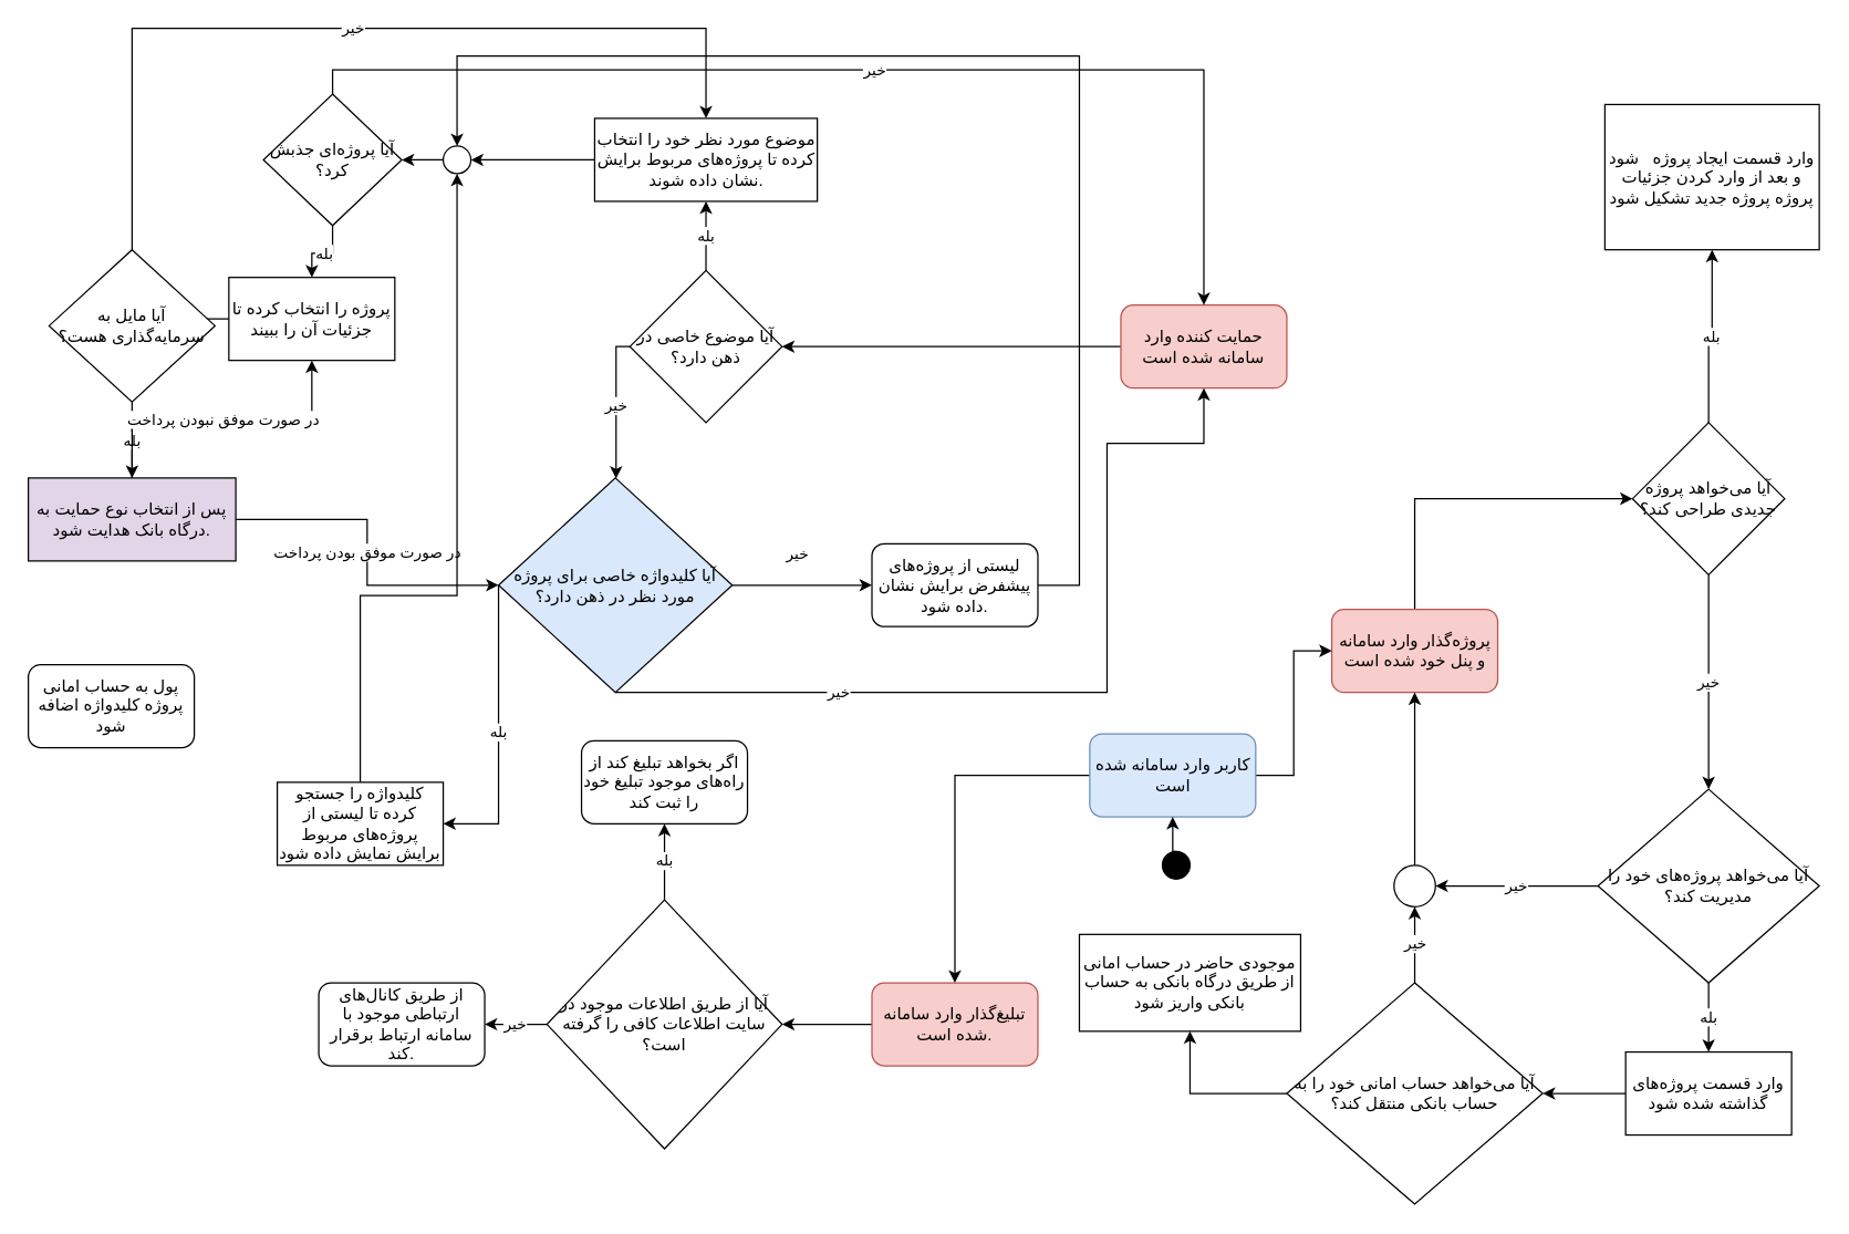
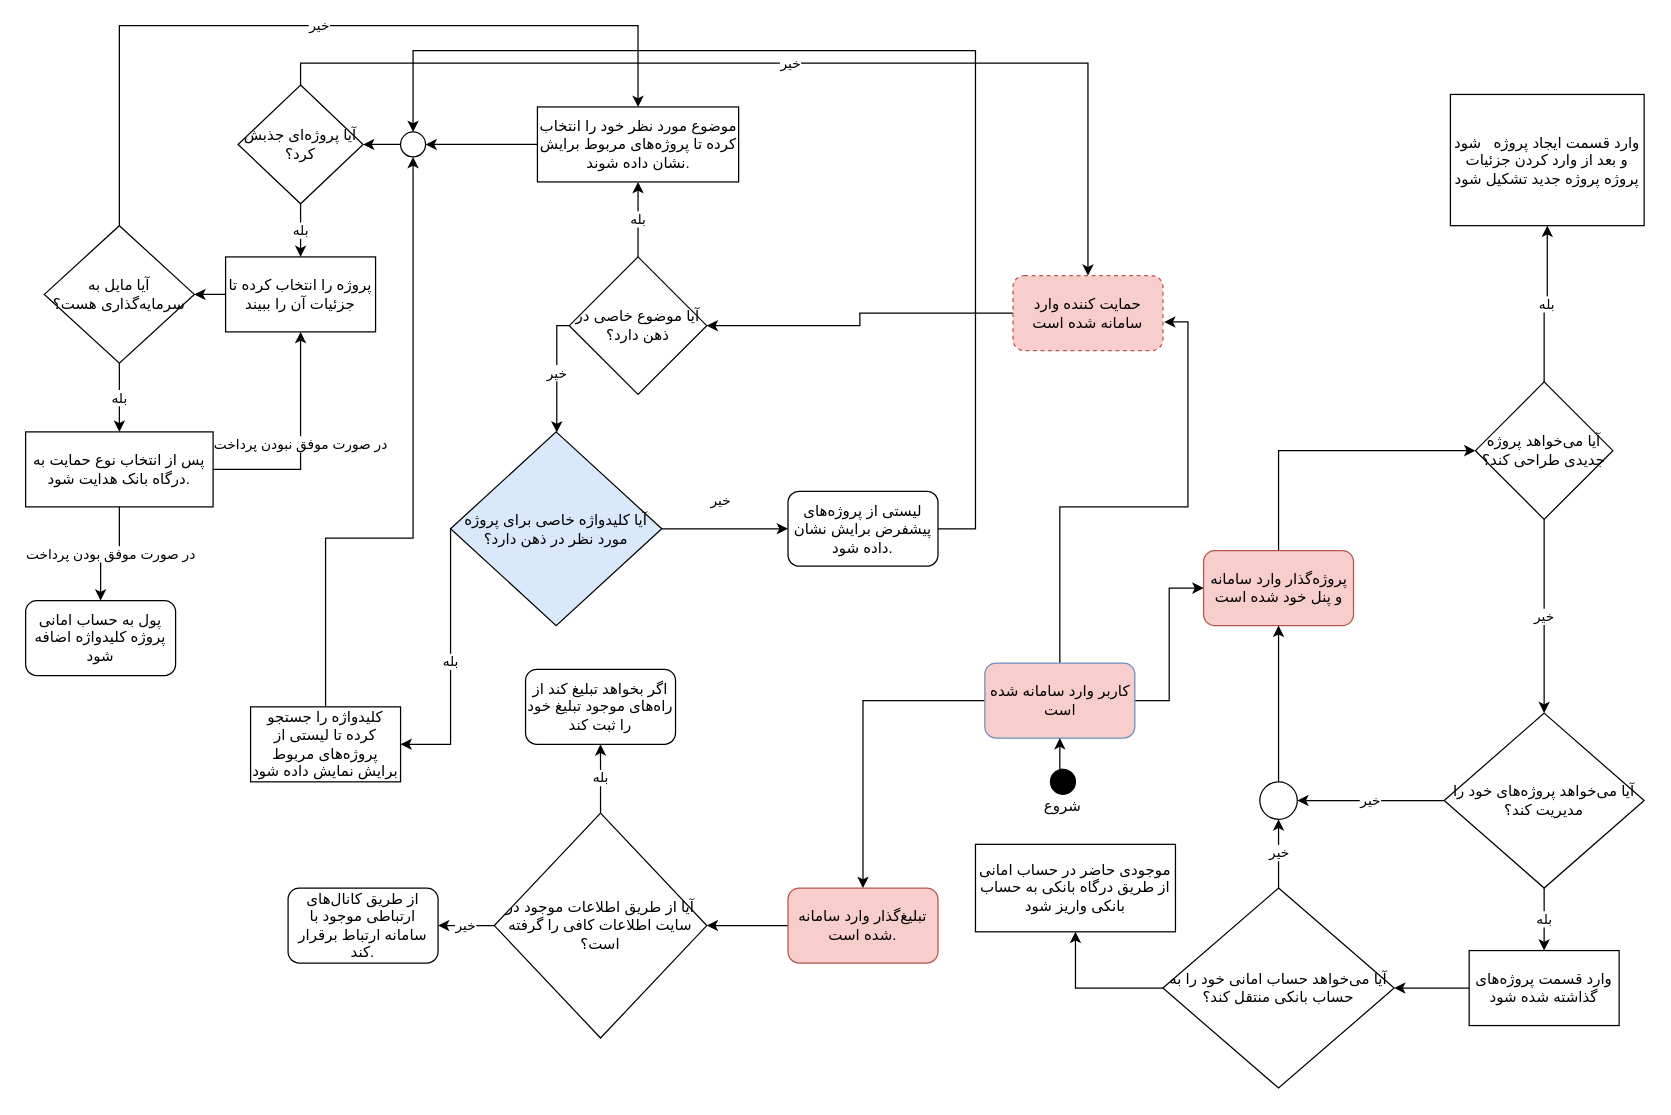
  <mxCell id="0" />
  <mxCell id="1" parent="0" />
  <mxCell id="2" style="edgeStyle=orthogonalEdgeStyle;rounded=0;orthogonalLoop=1;jettySize=auto;html=1;entryX=0;entryY=0.5;entryDx=0;entryDy=0;" parent="1" source="3" target="6" edge="1"><mxGeometry relative="1" as="geometry"><Array as="points"><mxPoint x="1023" y="360" /></Array></mxGeometry></mxCell>
  <mxCell id="3" value="پروژه‌گذار وارد سامانه و پنل خود شده است" style="rounded=1;whiteSpace=wrap;html=1;fillColor=#f8cecc;strokeColor=#b85450;" parent="1" vertex="1"><mxGeometry x="962.5" y="440" width="120" height="60" as="geometry" /></mxCell>
  <mxCell id="4" value="بله&lt;br&gt;" style="edgeStyle=orthogonalEdgeStyle;rounded=0;orthogonalLoop=1;jettySize=auto;html=1;entryX=0.5;entryY=1;entryDx=0;entryDy=0;" parent="1" source="6" target="7" edge="1"><mxGeometry relative="1" as="geometry"><mxPoint x="1175" y="205" as="targetPoint" /></mxGeometry></mxCell>
  <mxCell id="5" value="خیر" style="edgeStyle=orthogonalEdgeStyle;rounded=0;orthogonalLoop=1;jettySize=auto;html=1;exitX=0.5;exitY=1;exitDx=0;exitDy=0;" parent="1" source="6" target="10" edge="1"><mxGeometry relative="1" as="geometry" /></mxCell>
  <mxCell id="6" value="آیا می‌خواهد پروژه جدیدی طراحی کند؟" style="rhombus;whiteSpace=wrap;html=1;" parent="1" vertex="1"><mxGeometry x="1180" y="305" width="110" height="110" as="geometry" /></mxCell>
  <mxCell id="7" value="وارد قسمت ایجاد پروژه&amp;nbsp; &amp;nbsp;شود و بعد از وارد کردن جزئیات پروژه پروژه جدید تشکیل شود" style="rounded=0;whiteSpace=wrap;html=1;" parent="1" vertex="1"><mxGeometry x="1160" y="75" width="155" height="105" as="geometry" /></mxCell>
  <mxCell id="8" value="بله" style="edgeStyle=orthogonalEdgeStyle;rounded=0;orthogonalLoop=1;jettySize=auto;html=1;entryX=0.5;entryY=0;entryDx=0;entryDy=0;" parent="1" source="10" target="12" edge="1"><mxGeometry relative="1" as="geometry"><mxPoint x="1175" y="635" as="targetPoint" /></mxGeometry></mxCell>
  <mxCell id="9" value="خیر&lt;br&gt;" style="edgeStyle=orthogonalEdgeStyle;rounded=0;orthogonalLoop=1;jettySize=auto;html=1;exitX=0;exitY=0.5;exitDx=0;exitDy=0;entryX=1;entryY=0.5;entryDx=0;entryDy=0;" parent="1" source="10" target="40" edge="1"><mxGeometry relative="1" as="geometry"><mxPoint x="1080" y="505" as="targetPoint" /><Array as="points"><mxPoint x="1120" y="640" /><mxPoint x="1120" y="640" /></Array></mxGeometry></mxCell>
  <mxCell id="10" value="آیا می‌خواهد پروژه‌های خود را مدیریت کند؟" style="rhombus;whiteSpace=wrap;html=1;" parent="1" vertex="1"><mxGeometry x="1155" y="570" width="160" height="140" as="geometry" /></mxCell>
  <mxCell id="11" style="edgeStyle=orthogonalEdgeStyle;rounded=0;orthogonalLoop=1;jettySize=auto;html=1;entryX=1;entryY=0.5;entryDx=0;entryDy=0;" parent="1" source="12" target="38" edge="1"><mxGeometry relative="1" as="geometry"><mxPoint x="1130" y="675" as="targetPoint" /></mxGeometry></mxCell>
  <mxCell id="12" value="وارد قسمت پروژه‌های گذاشته شده شود" style="rounded=0;whiteSpace=wrap;html=1;" parent="1" vertex="1"><mxGeometry x="1175" y="760" width="120" height="60" as="geometry" /></mxCell>
  <mxCell id="13" style="edgeStyle=orthogonalEdgeStyle;rounded=0;orthogonalLoop=1;jettySize=auto;html=1;exitX=0;exitY=0.5;exitDx=0;exitDy=0;entryX=1;entryY=0.5;entryDx=0;entryDy=0;" parent="1" source="14" target="17" edge="1"><mxGeometry relative="1" as="geometry" /></mxCell>
- <mxCell id="14" value="حمایت کننده وارد سامانه شده است" style="rounded=1;whiteSpace=wrap;html=1;fillColor=#f8cecc;strokeColor=#b85450;" parent="1" vertex="1"><mxGeometry x="810" y="220" width="120" height="60" as="geometry" /></mxCell>
+ <mxCell id="14" value="حمایت کننده وارد سامانه شده است" style="rounded=1;whiteSpace=wrap;html=1;fillColor=#f8cecc;strokeColor=#b85450;dashed=1;" parent="1" vertex="1"><mxGeometry x="810" y="220" width="120" height="60" as="geometry" /></mxCell>
  <mxCell id="15" value="بله&lt;br&gt;" style="edgeStyle=orthogonalEdgeStyle;rounded=0;orthogonalLoop=1;jettySize=auto;html=1;entryX=0.5;entryY=1;entryDx=0;entryDy=0;" parent="1" source="17" target="23" edge="1"><mxGeometry relative="1" as="geometry"><mxPoint x="450" y="135" as="targetPoint" /></mxGeometry></mxCell>
  <mxCell id="16" value="خیر" style="edgeStyle=orthogonalEdgeStyle;rounded=0;orthogonalLoop=1;jettySize=auto;html=1;exitX=0;exitY=0.5;exitDx=0;exitDy=0;" parent="1" source="17" target="21" edge="1"><mxGeometry relative="1" as="geometry"><Array as="points"><mxPoint x="445" y="325" /><mxPoint x="445" y="325" /></Array></mxGeometry></mxCell>
- <mxCell id="17" value="آیا موضوع خاصی در ذهن دارد؟" style="rhombus;whiteSpace=wrap;html=1;" parent="1" vertex="1"><mxGeometry x="455" y="195" width="110" height="110" as="geometry" /></mxCell>
+ <mxCell id="17" value="آیا موضوع خاصی در ذهن دارد؟" style="rhombus;whiteSpace=wrap;html=1;" parent="1" vertex="1"><mxGeometry x="455" y="205" width="110" height="110" as="geometry" /></mxCell>
  <mxCell id="18" value="خیر" style="edgeStyle=orthogonalEdgeStyle;rounded=0;orthogonalLoop=1;jettySize=auto;html=1;entryX=0;entryY=0.5;entryDx=0;entryDy=0;" parent="1" source="21" target="43" edge="1"><mxGeometry x="0.009" y="23" relative="1" as="geometry"><mxPoint x="590" y="422.5" as="targetPoint" /><mxPoint x="-4" as="offset" /></mxGeometry></mxCell>
  <mxCell id="19" value="بله&lt;br&gt;" style="edgeStyle=orthogonalEdgeStyle;rounded=0;orthogonalLoop=1;jettySize=auto;html=1;exitX=0;exitY=0.5;exitDx=0;exitDy=0;entryX=1;entryY=0.5;entryDx=0;entryDy=0;" parent="1" source="21" target="47" edge="1"><mxGeometry relative="1" as="geometry"><Array as="points"><mxPoint x="360" y="423" /><mxPoint x="360" y="600" /></Array></mxGeometry></mxCell>
- <mxCell id="20" value="خیر" style="edgeStyle=orthogonalEdgeStyle;rounded=0;orthogonalLoop=1;jettySize=auto;html=1;exitX=0.5;exitY=1;exitDx=0;exitDy=0;entryX=0.5;entryY=1;entryDx=0;entryDy=0;" parent="1" source="21" target="14" edge="1"><mxGeometry x="-0.5" relative="1" as="geometry"><Array as="points"><mxPoint x="450" y="500" /><mxPoint x="800" y="500" /><mxPoint x="800" y="320" /><mxPoint x="870" y="320" /></Array><mxPoint as="offset" /><mxPoint x="870" y="320" as="targetPoint" /></mxGeometry></mxCell>
  <mxCell id="21" value="آیا کلیدواژه خاصی برای پروژه مورد نظر در ذهن دارد؟" style="rhombus;whiteSpace=wrap;html=1;fillColor=#dae8fc;" parent="1" vertex="1"><mxGeometry x="360" y="345" width="169" height="155" as="geometry" /></mxCell>
  <mxCell id="22" style="edgeStyle=orthogonalEdgeStyle;rounded=0;orthogonalLoop=1;jettySize=auto;html=1;entryX=1;entryY=0.5;entryDx=0;entryDy=0;" parent="1" source="23" target="45" edge="1"><mxGeometry relative="1" as="geometry"><mxPoint x="350" y="115" as="targetPoint" /></mxGeometry></mxCell>
  <mxCell id="23" value="موضوع مورد نظر خود را انتخاب کرده تا پروژه‌های مربوط برایش نشان داده شوند." style="rounded=0;whiteSpace=wrap;html=1;" parent="1" vertex="1"><mxGeometry x="429.5" y="85" width="161" height="60" as="geometry" /></mxCell>
  <mxCell id="24" value="بله" style="edgeStyle=orthogonalEdgeStyle;rounded=0;orthogonalLoop=1;jettySize=auto;html=1;exitX=0.5;exitY=1;exitDx=0;exitDy=0;entryX=0.5;entryY=0;entryDx=0;entryDy=0;" parent="1" source="26" target="28" edge="1"><mxGeometry relative="1" as="geometry"><mxPoint x="270" y="200" as="targetPoint" /></mxGeometry></mxCell>
  <mxCell id="25" value="خیر&lt;br&gt;" style="edgeStyle=orthogonalEdgeStyle;rounded=0;orthogonalLoop=1;jettySize=auto;html=1;entryX=0.5;entryY=0;entryDx=0;entryDy=0;exitX=0.5;exitY=0;exitDx=0;exitDy=0;" parent="1" source="26" target="14" edge="1"><mxGeometry relative="1" as="geometry"><mxPoint x="630" y="20" as="targetPoint" /><Array as="points"><mxPoint x="240" y="50" /><mxPoint x="870" y="50" /></Array></mxGeometry></mxCell>
  <mxCell id="26" value="آیا پروژه‌ای جذبش کرد؟" style="rhombus;whiteSpace=wrap;html=1;" parent="1" vertex="1"><mxGeometry x="190" y="67.5" width="100" height="95" as="geometry" /></mxCell>
  <mxCell id="27" style="edgeStyle=orthogonalEdgeStyle;rounded=0;orthogonalLoop=1;jettySize=auto;html=1;entryX=1;entryY=0.5;entryDx=0;entryDy=0;" parent="1" source="28" target="31" edge="1"><mxGeometry relative="1" as="geometry"><mxPoint x="130" y="250" as="targetPoint" /></mxGeometry></mxCell>
- <mxCell id="28" value="پروژه را انتخاب کرده تا جزئیات آن را ببیند" style="rounded=0;whiteSpace=wrap;html=1;" parent="1" vertex="1"><mxGeometry x="165" y="200" width="120" height="60" as="geometry" /></mxCell>
+ <mxCell id="28" value="پروژه را انتخاب کرده تا جزئیات آن را ببیند" style="rounded=0;whiteSpace=wrap;html=1;" parent="1" vertex="1"><mxGeometry x="180" y="205" width="120" height="60" as="geometry" /></mxCell>
  <mxCell id="29" value="بله" style="edgeStyle=orthogonalEdgeStyle;rounded=0;orthogonalLoop=1;jettySize=auto;html=1;entryX=0.5;entryY=0;entryDx=0;entryDy=0;" parent="1" source="31" target="34" edge="1"><mxGeometry relative="1" as="geometry"><mxPoint x="80" y="370" as="targetPoint" /></mxGeometry></mxCell>
  <mxCell id="30" value="خیر" style="edgeStyle=orthogonalEdgeStyle;rounded=0;orthogonalLoop=1;jettySize=auto;html=1;exitX=0.5;exitY=0;exitDx=0;exitDy=0;entryX=0.5;entryY=0;entryDx=0;entryDy=0;" parent="1" source="31" target="23" edge="1"><mxGeometry relative="1" as="geometry"><Array as="points"><mxPoint x="95" y="20" /><mxPoint x="510" y="20" /></Array><mxPoint x="580" y="10" as="targetPoint" /></mxGeometry></mxCell>
  <mxCell id="31" value="آیا مایل به سرمایه‌گذاری هست؟" style="rhombus;whiteSpace=wrap;html=1;" parent="1" vertex="1"><mxGeometry x="35" y="180" width="120" height="110" as="geometry" /></mxCell>
  <mxCell id="32" value="در صورت موفق نبودن پرداخت&lt;br&gt;" style="edgeStyle=orthogonalEdgeStyle;rounded=0;orthogonalLoop=1;jettySize=auto;html=1;entryX=0.5;entryY=1;entryDx=0;entryDy=0;" parent="1" source="34" target="28" edge="1"><mxGeometry relative="1" as="geometry" /></mxCell>
- <mxCell id="33" value="در صورت موفق بودن پرداخت" style="edgeStyle=orthogonalEdgeStyle;rounded=0;orthogonalLoop=1;jettySize=auto;html=1;" parent="1" source="34" target="21" edge="1"><mxGeometry relative="1" as="geometry"><mxPoint x="80" y="470" as="targetPoint" /></mxGeometry></mxCell>
- <mxCell id="34" value="پس از انتخاب نوع حمایت به درگاه بانک هدایت شود." style="rounded=0;whiteSpace=wrap;html=1;fillColor=#e1d5e7;" parent="1" vertex="1"><mxGeometry x="20" y="345" width="150" height="60" as="geometry" /></mxCell>
+ <mxCell id="33" value="در صورت موفق بودن پرداخت" style="edgeStyle=orthogonalEdgeStyle;rounded=0;orthogonalLoop=1;jettySize=auto;html=1;entryX=0.5;entryY=0;entryDx=0;entryDy=0;" parent="1" source="34" target="35" edge="1"><mxGeometry relative="1" as="geometry"><mxPoint x="80" y="470" as="targetPoint" /></mxGeometry></mxCell>
+ <mxCell id="34" value="پس از انتخاب نوع حمایت به درگاه بانک هدایت شود." style="rounded=0;whiteSpace=wrap;html=1;" parent="1" vertex="1"><mxGeometry x="20" y="345" width="150" height="60" as="geometry" /></mxCell>
  <mxCell id="35" value="پول به حساب امانی پروژه کلیدواژه اضافه شود" style="rounded=1;whiteSpace=wrap;html=1;" parent="1" vertex="1"><mxGeometry x="20" y="480" width="120" height="60" as="geometry" /></mxCell>
  <mxCell id="36" style="edgeStyle=orthogonalEdgeStyle;rounded=0;orthogonalLoop=1;jettySize=auto;html=1;entryX=0.5;entryY=1;entryDx=0;entryDy=0;exitX=0;exitY=0.5;exitDx=0;exitDy=0;" parent="1" source="38" target="41" edge="1"><mxGeometry relative="1" as="geometry"><mxPoint x="1045" y="815" as="targetPoint" /></mxGeometry></mxCell>
  <mxCell id="37" value="خیر" style="edgeStyle=orthogonalEdgeStyle;rounded=0;orthogonalLoop=1;jettySize=auto;html=1;entryX=0.5;entryY=1;entryDx=0;entryDy=0;" parent="1" source="38" target="40" edge="1"><mxGeometry relative="1" as="geometry"><mxPoint x="1050" y="515" as="targetPoint" /></mxGeometry></mxCell>
  <mxCell id="38" value="آیا می‌خواهد حساب امانی خود را به حساب بانکی منتقل کند؟" style="rhombus;whiteSpace=wrap;html=1;" parent="1" vertex="1"><mxGeometry x="930" y="710" width="185" height="160" as="geometry" /></mxCell>
  <mxCell id="39" style="edgeStyle=orthogonalEdgeStyle;rounded=0;orthogonalLoop=1;jettySize=auto;html=1;exitX=0.5;exitY=0;exitDx=0;exitDy=0;entryX=0.5;entryY=1;entryDx=0;entryDy=0;" edge="1" parent="1" source="40" target="3"><mxGeometry relative="1" as="geometry" /></mxCell>
  <mxCell id="40" value="" style="ellipse;whiteSpace=wrap;html=1;aspect=fixed;" parent="1" vertex="1"><mxGeometry x="1007.5" y="625" width="30" height="30" as="geometry" /></mxCell>
  <mxCell id="41" value="موجودی حاضر در حساب امانی از طریق درگاه بانکی به حساب بانکی واریز شود" style="rounded=0;whiteSpace=wrap;html=1;" parent="1" vertex="1"><mxGeometry x="780" y="675" width="160" height="70" as="geometry" /></mxCell>
  <mxCell id="42" style="edgeStyle=orthogonalEdgeStyle;rounded=0;orthogonalLoop=1;jettySize=auto;html=1;entryX=0.5;entryY=0;entryDx=0;entryDy=0;exitX=1;exitY=0.5;exitDx=0;exitDy=0;" parent="1" source="43" target="45" edge="1"><mxGeometry relative="1" as="geometry"><mxPoint x="730" y="10" as="targetPoint" /><Array as="points"><mxPoint x="780" y="423" /><mxPoint x="780" y="40" /><mxPoint x="330" y="40" /></Array></mxGeometry></mxCell>
  <mxCell id="43" value="لیستی از پروژه‌های پیشفرض برایش نشان داده شود." style="rounded=1;whiteSpace=wrap;html=1;" parent="1" vertex="1"><mxGeometry x="630" y="392.5" width="120" height="60" as="geometry" /></mxCell>
  <mxCell id="44" style="edgeStyle=orthogonalEdgeStyle;rounded=0;orthogonalLoop=1;jettySize=auto;html=1;entryX=1;entryY=0.5;entryDx=0;entryDy=0;" parent="1" source="45" target="26" edge="1"><mxGeometry relative="1" as="geometry" /></mxCell>
  <mxCell id="45" value="" style="ellipse;whiteSpace=wrap;html=1;aspect=fixed;" parent="1" vertex="1"><mxGeometry x="320" y="105" width="20" height="20" as="geometry" /></mxCell>
  <mxCell id="46" style="edgeStyle=orthogonalEdgeStyle;rounded=0;orthogonalLoop=1;jettySize=auto;html=1;entryX=0.5;entryY=1;entryDx=0;entryDy=0;exitX=0.5;exitY=0;exitDx=0;exitDy=0;" parent="1" source="47" target="45" edge="1"><mxGeometry relative="1" as="geometry"><Array as="points"><mxPoint x="260" y="430" /><mxPoint x="330" y="430" /></Array></mxGeometry></mxCell>
  <mxCell id="47" value="کلیدواژه را جستجو کرده تا لیستی از پروژه‌های مربوط برایش نمایش داده شود" style="rounded=0;whiteSpace=wrap;html=1;" parent="1" vertex="1"><mxGeometry x="200" y="565" width="120" height="60" as="geometry" /></mxCell>
  <mxCell id="48" style="edgeStyle=orthogonalEdgeStyle;rounded=0;orthogonalLoop=1;jettySize=auto;html=1;entryX=1;entryY=0.5;entryDx=0;entryDy=0;" parent="1" source="49" target="52" edge="1"><mxGeometry relative="1" as="geometry"><mxPoint x="550" y="720" as="targetPoint" /></mxGeometry></mxCell>
  <mxCell id="49" value="تبلیغ‌گذار وارد سامانه شده است." style="rounded=1;whiteSpace=wrap;html=1;fillColor=#f8cecc;strokeColor=#b85450;" parent="1" vertex="1"><mxGeometry x="630" y="710" width="120" height="60" as="geometry" /></mxCell>
  <mxCell id="50" value="بله" style="edgeStyle=orthogonalEdgeStyle;rounded=0;orthogonalLoop=1;jettySize=auto;html=1;entryX=0.5;entryY=1;entryDx=0;entryDy=0;" parent="1" source="52" target="53" edge="1"><mxGeometry relative="1" as="geometry"><mxPoint x="475" y="880" as="targetPoint" /></mxGeometry></mxCell>
  <mxCell id="51" value="خیر" style="edgeStyle=orthogonalEdgeStyle;rounded=0;orthogonalLoop=1;jettySize=auto;html=1;entryX=1;entryY=0.5;entryDx=0;entryDy=0;" parent="1" source="52" target="54" edge="1"><mxGeometry relative="1" as="geometry"><mxPoint x="360" y="740" as="targetPoint" /></mxGeometry></mxCell>
  <mxCell id="52" value="آیا از طریق اطلاعات موجود در سایت اطلاعات کافی را گرفته است؟" style="rhombus;whiteSpace=wrap;html=1;" parent="1" vertex="1"><mxGeometry x="395" y="650" width="170" height="180" as="geometry" /></mxCell>
  <mxCell id="53" value="اگر بخواهد تبلیغ کند از راه‌های موجود تبلیغ خود را ثبت کند" style="rounded=1;whiteSpace=wrap;html=1;" parent="1" vertex="1"><mxGeometry x="420" y="535" width="120" height="60" as="geometry" /></mxCell>
  <mxCell id="54" value="از طریق کانال‌های ارتباطی موجود با سامانه ارتباط برقرار کند." style="rounded=1;whiteSpace=wrap;html=1;" parent="1" vertex="1"><mxGeometry x="230" y="710" width="120" height="60" as="geometry" /></mxCell>
+ <mxCell id="55" style="edgeStyle=orthogonalEdgeStyle;rounded=0;orthogonalLoop=1;jettySize=auto;html=1;entryX=1.008;entryY=0.617;entryDx=0;entryDy=0;entryPerimeter=0;exitX=0.5;exitY=0;exitDx=0;exitDy=0;" edge="1" parent="1" source="58" target="14"><mxGeometry relative="1" as="geometry" /></mxCell>
  <mxCell id="56" style="edgeStyle=orthogonalEdgeStyle;rounded=0;orthogonalLoop=1;jettySize=auto;html=1;entryX=0;entryY=0.5;entryDx=0;entryDy=0;" edge="1" parent="1" source="58" target="3"><mxGeometry relative="1" as="geometry" /></mxCell>
  <mxCell id="57" style="edgeStyle=orthogonalEdgeStyle;rounded=0;orthogonalLoop=1;jettySize=auto;html=1;entryX=0.5;entryY=0;entryDx=0;entryDy=0;" edge="1" parent="1" source="58" target="49"><mxGeometry relative="1" as="geometry" /></mxCell>
- <mxCell id="58" value="کاربر وارد سامانه شده است" style="rounded=1;whiteSpace=wrap;html=1;fillColor=#dae8fc;strokeColor=#6c8ebf;" vertex="1" parent="1"><mxGeometry x="787.5" y="530" width="120" height="60" as="geometry" /></mxCell>
+ <mxCell id="58" value="کاربر وارد سامانه شده است" style="rounded=1;whiteSpace=wrap;html=1;fillColor=#f8cecc;strokeColor=#6c8ebf;" vertex="1" parent="1"><mxGeometry x="787.5" y="530" width="120" height="60" as="geometry" /></mxCell>
  <mxCell id="59" style="edgeStyle=orthogonalEdgeStyle;rounded=0;orthogonalLoop=1;jettySize=auto;html=1;exitX=0.5;exitY=0;exitDx=0;exitDy=0;entryX=0.5;entryY=1;entryDx=0;entryDy=0;" edge="1" parent="1" source="60" target="58"><mxGeometry relative="1" as="geometry" /></mxCell>
  <mxCell id="60" value="" style="ellipse;whiteSpace=wrap;html=1;aspect=fixed;fillColor=#000000;" vertex="1" parent="1"><mxGeometry x="840" y="615" width="20" height="20" as="geometry" /></mxCell>
+ <mxCell id="61" value="شروع&lt;br&gt;" style="text;html=1;strokeColor=none;fillColor=none;align=center;verticalAlign=middle;whiteSpace=wrap;rounded=0;" vertex="1" parent="1"><mxGeometry x="830" y="635" width="40" height="20" as="geometry" /></mxCell>
